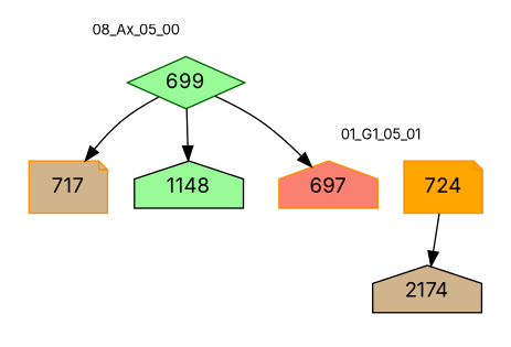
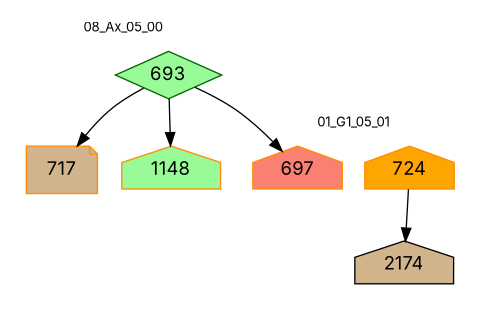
  digraph {
    fontname=Inter
    node [color=darkorange fillcolor=palegreen fontname=Inter shape=house style=filled]
    edge [color=black fontname=Inter]
-   n1 [color=darkgreen label=699 shape=diamond]
+   n1 [color=darkgreen label=693 shape=diamond]
    n2 [fillcolor=tan label=717 shape=note]
-   n3 [color=black label=1148]
-   n4 [fillcolor=orange label=724 shape=note]
+   n3 [label=1148]
+   n4 [fillcolor=orange label=724]
    n5 [fillcolor=salmon label=697]
    n6 [color=black fillcolor=tan label=2174]
    subgraph cluster_1 {
      color=white
      fontsize=10
      label="08_Ax_05_00"
      n1
      n2
      n3
    }
    subgraph cluster_2 {
      color=white
      fontsize=10
      label="01_G1_05_01"
      n4
      n5
      n6
    }
    n1 -> n2
    n1 -> n3
    n1 -> n5
    n4 -> n6
  }
